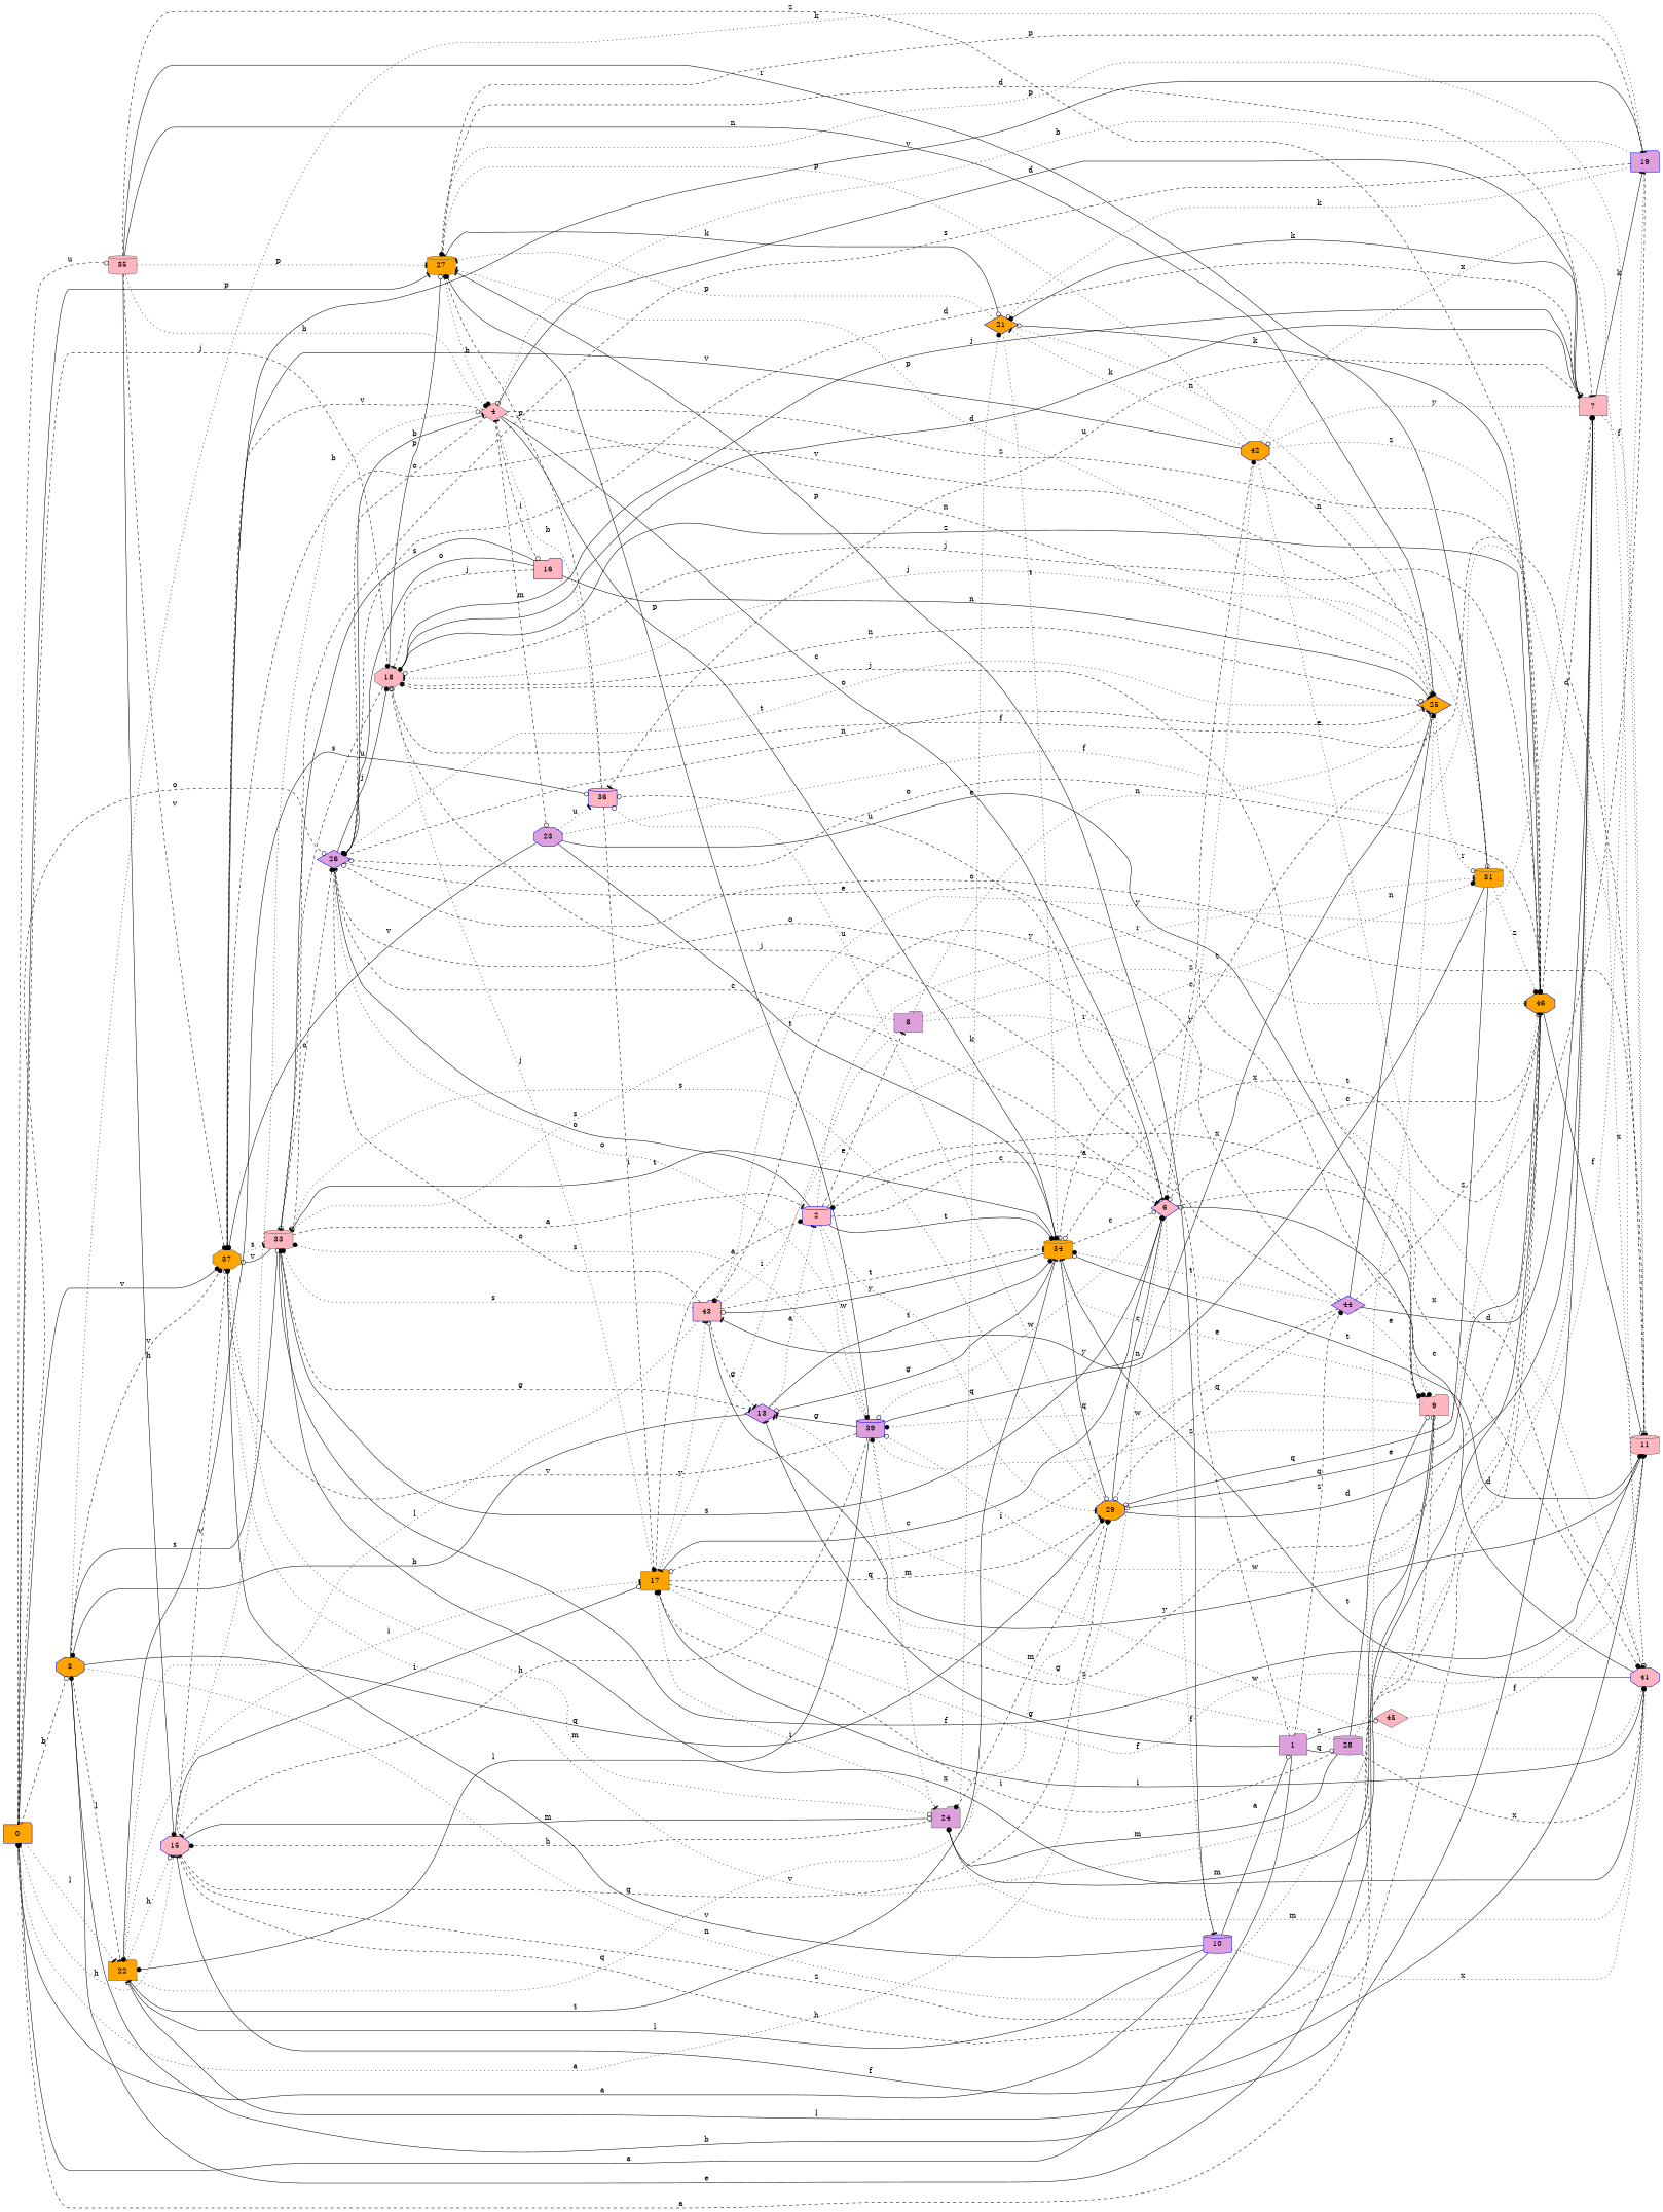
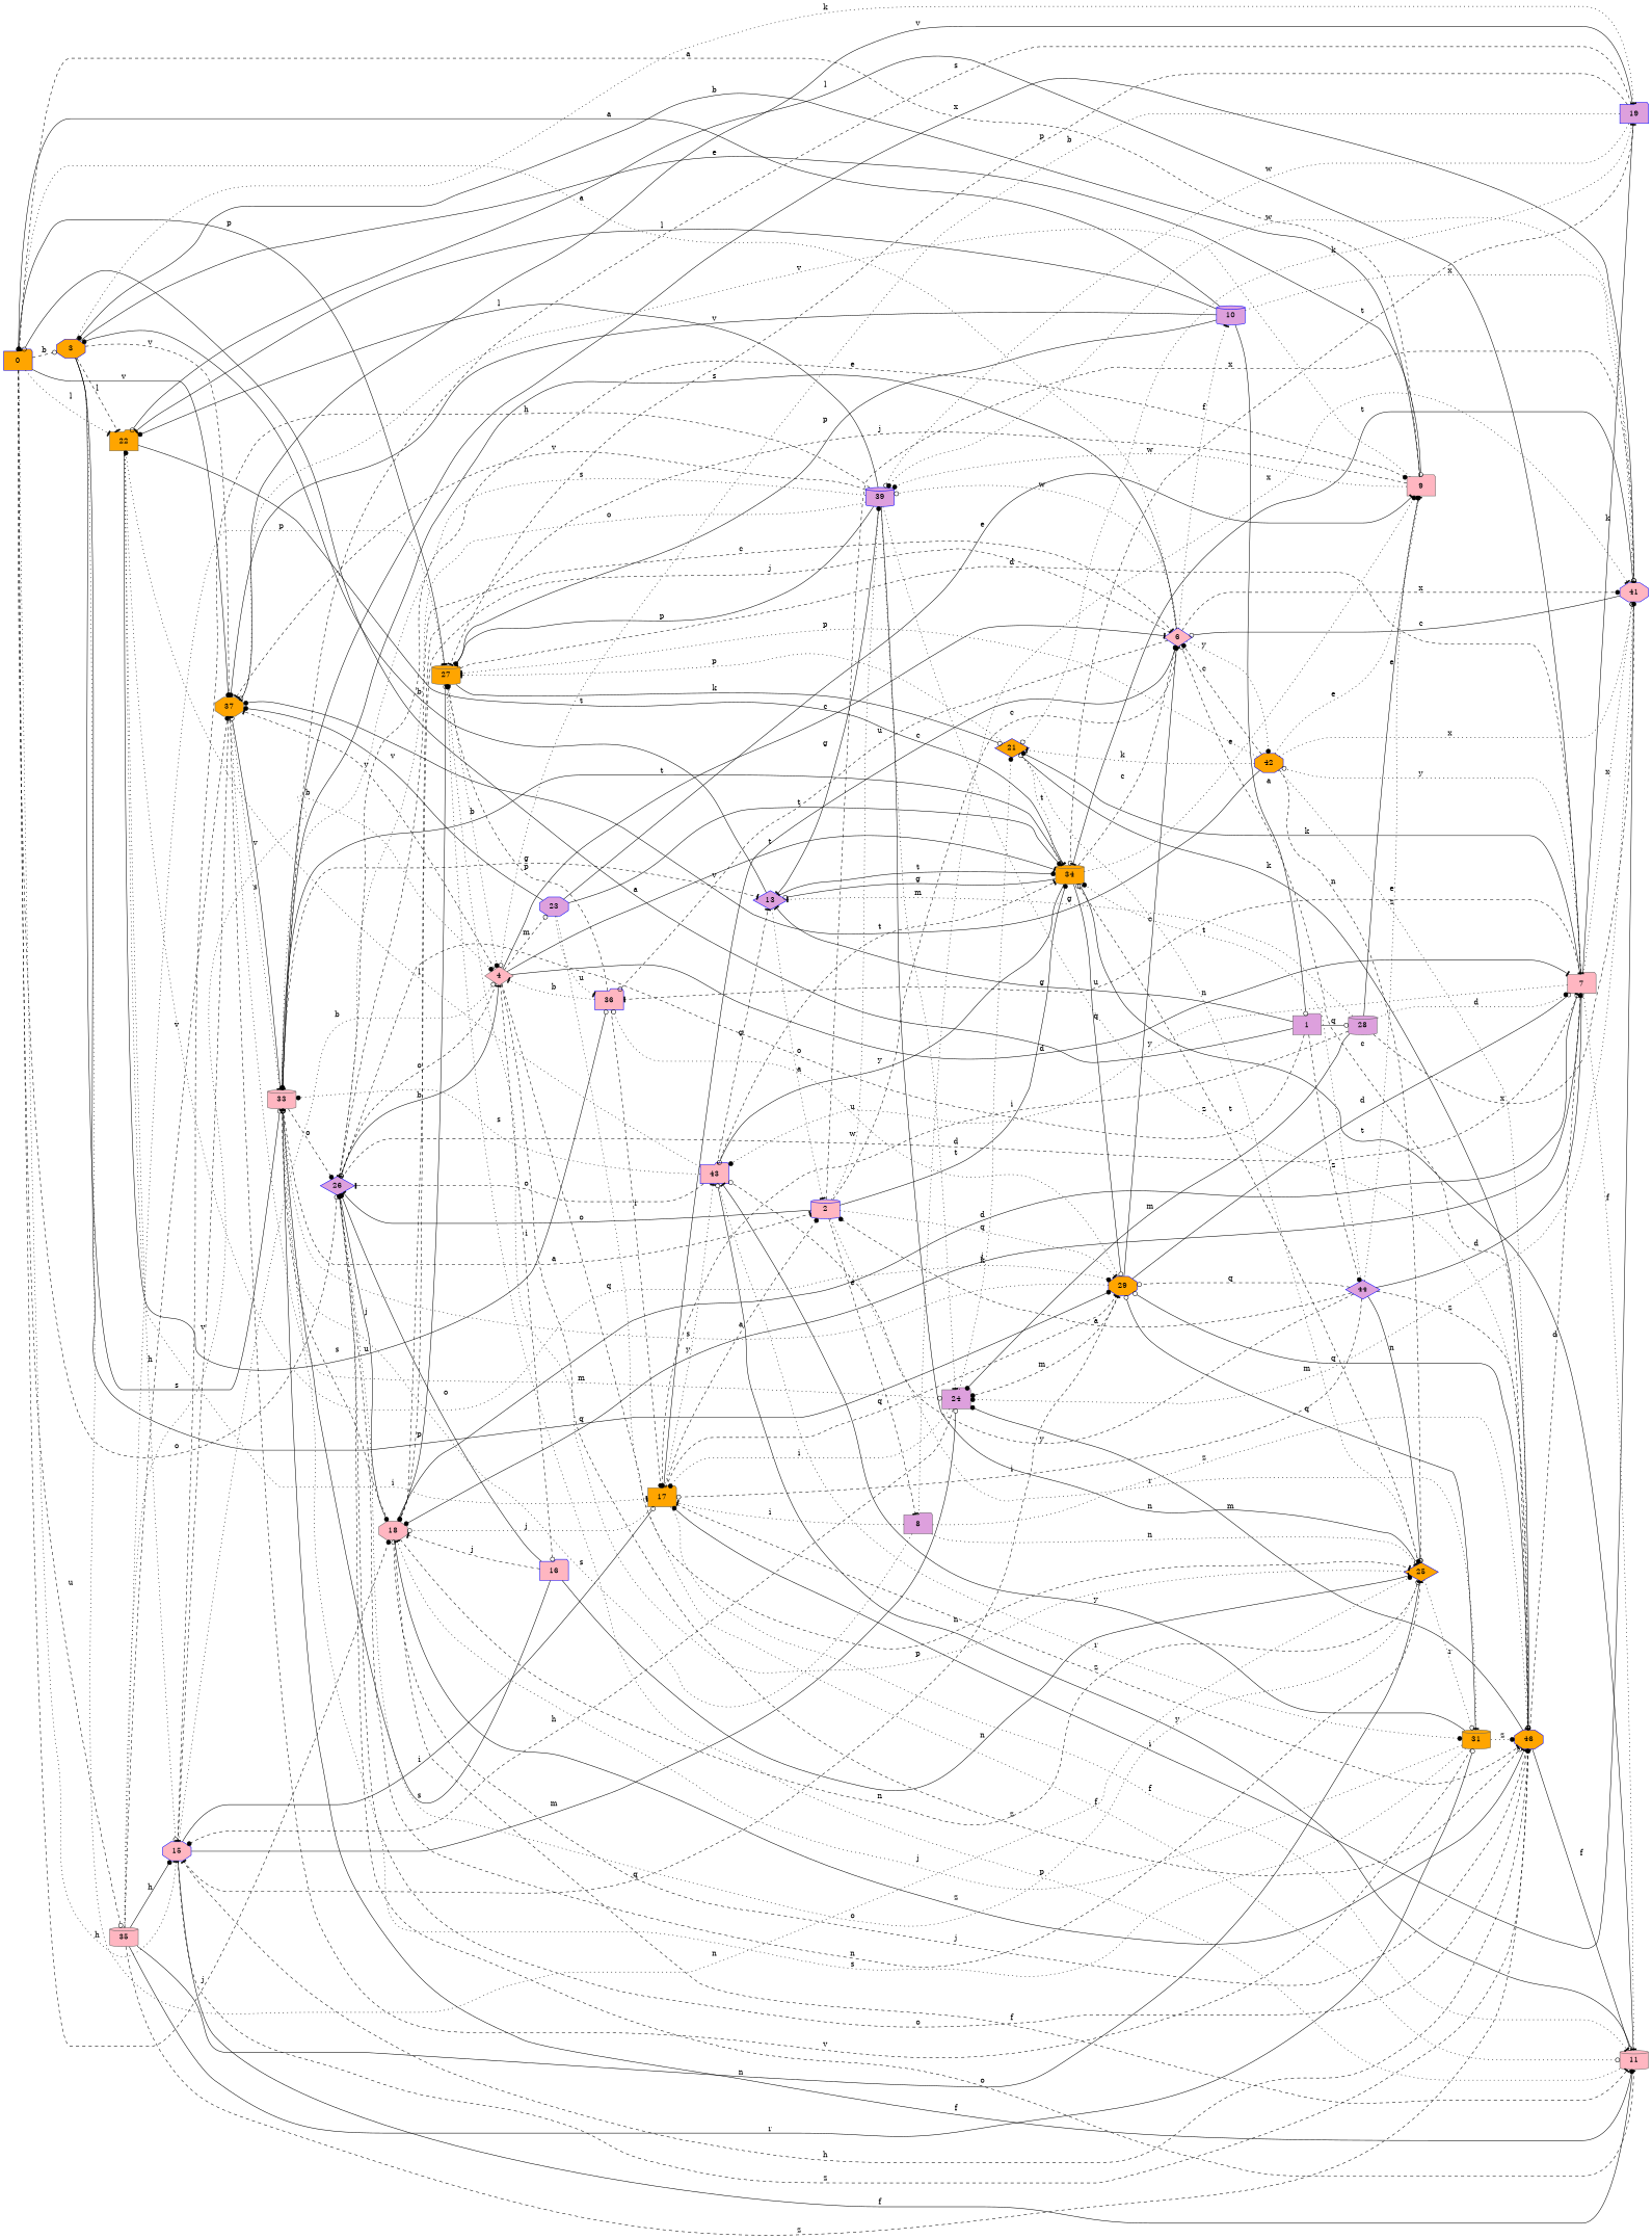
  strict digraph {
    rankdir=LR
    node [color=blue fillcolor=lightpink shape=folder style=filled]
    edge [arrowhead=tee style=solid]
    0 [fillcolor=orange]
    3 [fillcolor=orange shape=octagon]
    15 [shape=octagon]
    18 [color=gray40 shape=octagon]
    22 [color=gray40 fillcolor=orange]
    26 [fillcolor=plum shape=diamond]
    27 [color=gray40 fillcolor=orange shape=cylinder]
    35 [color=gray40 shape=cylinder]
    37 [color=gray40 fillcolor=orange shape=octagon]
    29 [fillcolor=orange shape=octagon]
    9 [color=gray40]
    19 [fillcolor=plum]
    25 [fillcolor=orange shape=diamond]
    33 [color=gray40 shape=cylinder]
    4 [color=gray40 shape=diamond]
    46 [fillcolor=orange shape=octagon]
    11 [color=gray40 shape=cylinder]
    17 [color=gray40 fillcolor=orange]
    24 [color=gray40 fillcolor=plum]
    7 [color=gray40]
    34 [color=gray40 fillcolor=orange shape=cylinder]
-   36 [shape=cylinder]
+   36
    6 [shape=diamond]
    21 [fillcolor=orange shape=diamond]
    31 [color=gray40 fillcolor=orange shape=cylinder]
    1 [color=gray40 fillcolor=plum]
    13 [fillcolor=plum shape=diamond]
    28 [color=gray40 fillcolor=plum shape=cylinder]
    44 [fillcolor=plum shape=diamond]
-   45 [color=gray40 shape=diamond]
    2 [shape=cylinder]
    41 [shape=octagon]
    43
    8 [color=gray40 fillcolor=plum]
    39 [fillcolor=plum shape=cylinder]
    10 [fillcolor=plum shape=cylinder]
    42 [fillcolor=orange shape=octagon]
    16
    23 [fillcolor=plum shape=octagon]
    0 -> 3 [arrowhead=odot label=b style=dashed]
    0 -> 15 [label=h style=dotted]
    0 -> 18 [arrowhead=dot label=j style=dashed]
    0 -> 22 [label=l style=dotted]
    0 -> 26 [arrowhead=odot label=o style=dashed]
    0 -> 27 [label=p]
    0 -> 35 [arrowhead=odot label=u style=dashed]
    0 -> 37 [arrowhead=dot label=v]
    3 -> 22 [label=l style=dashed]
    3 -> 37 [arrowhead=dot label=v style=dashed]
    3 -> 29 [arrowhead=dot label=q]
    3 -> 9 [arrowhead=odot label=e]
    3 -> 19 [label=k style=dotted]
    3 -> 25 [arrowhead=dot label=n style=dotted]
    3 -> 33 [arrowhead=odot label=s]
    15 -> 37 [arrowhead=odot label=v style=dashed]
    15 -> 29 [label=q style=dashed]
    15 -> 4 [arrowhead=odot label=b style=dotted]
    15 -> 46 [label=z style=dashed]
    15 -> 11 [label=f]
    15 -> 17 [arrowhead=odot label=i]
    15 -> 24 [arrowhead=odot label=m]
    18 -> 27 [arrowhead=odot label=p]
    18 -> 25 [arrowhead=odot label=n style=dashed]
    18 -> 33 [label=s style=dashed]
    18 -> 46 [label=z]
    18 -> 11 [label=f style=dashed]
    18 -> 7 [label=d]
    22 -> 15 [arrowhead=odot label=h style=dotted]
    22 -> 29 [arrowhead=dot label=q style=dotted]
    22 -> 17 [label=i style=dotted]
    22 -> 34 [label=t]
    22 -> 36 [arrowhead=odot label=u]
    26 -> 18 [arrowhead=dot label=j]
    26 -> 9 [arrowhead=dot label=e style=dashed]
    26 -> 25 [label=n style=dashed]
    26 -> 4 [label=b]
    26 -> 7 [arrowhead=odot label=d style=dashed]
    26 -> 6 [label=c style=dashed]
    27 -> 4 [arrowhead=dot label=b style=dotted]
    27 -> 7 [label=d style=dashed]
    27 -> 21 [arrowhead=odot label=k]
    35 -> 15 [arrowhead=dot label=h]
    35 -> 27 [label=p style=dotted]
    35 -> 37 [arrowhead=dot label=v style=dashed]
    35 -> 25 [label=n]
    35 -> 4 [arrowhead=dot label=b style=dotted]
    35 -> 46 [arrowhead=dot label=z style=dashed]
    35 -> 31 [arrowhead=odot label=r]
    37 -> 33 [label=s style=dotted]
    37 -> 24 [arrowhead=odot label=m style=dotted]
    29 -> 33 [arrowhead=odot label=s style=dotted]
    29 -> 24 [arrowhead=dot label=m style=dashed]
    29 -> 7 [arrowhead=odot label=d]
    29 -> 36 [arrowhead=odot label=u style=dotted]
    29 -> 6 [arrowhead=dot label=c]
    9 -> 0 [label=a style=dashed]
    9 -> 3 [arrowhead=dot label=b]
    9 -> 18 [arrowhead=dot label=j style=dashed]
    9 -> 37 [arrowhead=odot label=v style=dotted]
    9 -> 39 [arrowhead=dot label=w style=dotted]
    19 -> 27 [label=p style=dashed]
    19 -> 37 [label=v]
    19 -> 33 [label=s style=dashed]
    19 -> 4 [arrowhead=odot label=b style=dotted]
    19 -> 34 [arrowhead=odot label=t style=dashed]
    19 -> 21 [arrowhead=odot label=k style=dotted]
    19 -> 39 [arrowhead=odot label=w style=dotted]
    25 -> 26 [arrowhead=dot label=o style=dotted]
    25 -> 27 [label=p style=dotted]
    25 -> 34 [arrowhead=odot label=t style=dashed]
    25 -> 31 [arrowhead=odot label=r style=dotted]
    33 -> 26 [arrowhead=dot label=o style=dashed]
    33 -> 37 [arrowhead=odot label=v]
    33 -> 11 [arrowhead=dot label=f]
    33 -> 34 [label=t]
    33 -> 13 [label=g style=dashed]
    33 -> 2 [label=a style=dashed]
    33 -> 41 [arrowhead=odot label=x]
    4 -> 26 [arrowhead=odot label=o style=dashed]
    4 -> 37 [label=v style=dashed]
    4 -> 25 [label=n style=dashed]
    4 -> 46 [arrowhead=odot label=z style=dashed]
    4 -> 7 [label=d]
    4 -> 34 [label=t]
    4 -> 6 [label=c]
    4 -> 16 [arrowhead=odot label=i style=dashed]
    4 -> 23 [arrowhead=odot label=m style=dashed]
    46 -> 15 [label=h style=dashed]
    46 -> 18 [arrowhead=odot label=j style=dashed]
    46 -> 26 [arrowhead=odot label=o style=dashed]
    46 -> 29 [arrowhead=odot label=q]
    46 -> 11 [arrowhead=odot label=f]
    46 -> 24 [arrowhead=dot label=m]
    46 -> 7 [arrowhead=dot label=d style=dashed]
    46 -> 6 [arrowhead=odot label=c style=dashed]
    46 -> 21 [arrowhead=odot label=k]
    11 -> 26 [arrowhead=odot label=o style=dashed]
    11 -> 27 [arrowhead=dot label=p style=dotted]
    11 -> 34 [arrowhead=odot label=t]
    11 -> 43 [arrowhead=odot label=y]
    17 -> 18 [arrowhead=odot label=j style=dotted]
    17 -> 29 [label=q style=dashed]
    17 -> 46 [label=z style=dashed]
    17 -> 11 [label=f style=dotted]
    17 -> 6 [arrowhead=dot label=c]
    17 -> 2 [arrowhead=dot label=a style=dashed]
    17 -> 43 [label=y style=dotted]
    24 -> 15 [arrowhead=dot label=h style=dashed]
    24 -> 17 [arrowhead=dot label=i style=dotted]
    24 -> 21 [arrowhead=dot label=k style=dotted]
    7 -> 18 [arrowhead=dot label=j]
    7 -> 22 [arrowhead=odot label=l]
    7 -> 19 [label=k]
    7 -> 11 [label=f style=dotted]
    7 -> 36 [label=u style=dashed]
    7 -> 21 [arrowhead=dot label=k]
    7 -> 41 [arrowhead=odot label=x style=dotted]
    7 -> 43 [arrowhead=dot label=y style=dotted]
    7 -> 42 [arrowhead=odot label=y style=dotted]
    34 -> 29 [arrowhead=odot label=q]
    34 -> 9 [arrowhead=dot label=e style=dotted]
    34 -> 6 [arrowhead=odot label=c style=dashed]
    34 -> 13 [arrowhead=odot label=g]
    34 -> 43 [arrowhead=odot label=y]
    36 -> 27 [arrowhead=dot label=p style=dashed]
    36 -> 4 [label=b style=dotted]
    36 -> 17 [arrowhead=dot label=i style=dashed]
    6 -> 0 [arrowhead=dot label=a style=dotted]
    6 -> 18 [arrowhead=odot label=j style=dashed]
    6 -> 33 [arrowhead=dot label=s]
    6 -> 36 [arrowhead=odot label=u style=dashed]
    6 -> 41 [arrowhead=dot label=x style=dashed]
    6 -> 39 [arrowhead=odot label=w style=dotted]
    6 -> 10 [label=f style=dotted]
    6 -> 42 [arrowhead=dot label=y style=dotted]
    21 -> 27 [label=p style=dotted]
    21 -> 25 [arrowhead=dot label=n style=dotted]
    21 -> 34 [arrowhead=odot label=t style=dotted]
    31 -> 18 [label=j style=dotted]
    31 -> 37 [label=v style=dashed]
    31 -> 29 [arrowhead=odot label=q]
+   31 -> 33 [label=s style=dotted]
    31 -> 46 [arrowhead=dot label=z style=dotted]
    31 -> 43 [label=y]
    1 -> 0 [arrowhead=odot label=a]
    1 -> 26 [arrowhead=odot label=o style=dashed]
    1 -> 13 [label=g]
    1 -> 28 [arrowhead=odot label=q]
    1 -> 44 [arrowhead=dot label=z style=dashed]
-   1 -> 45 [arrowhead=odot label=z]
    13 -> 3 [arrowhead=dot label=b]
    13 -> 34 [arrowhead=dot label=t]
    13 -> 2 [label=a style=dotted]
    28 -> 9 [arrowhead=odot label=e]
    28 -> 17 [arrowhead=dot label=i style=dashed]
    28 -> 24 [arrowhead=dot label=m]
    28 -> 7 [arrowhead=dot label=d style=dotted]
    28 -> 13 [label=g style=dotted]
    28 -> 41 [arrowhead=dot label=x style=dashed]
    44 -> 29 [arrowhead=odot label=q style=dashed]
    44 -> 9 [arrowhead=dot label=e style=dotted]
    44 -> 25 [arrowhead=odot label=n]
    44 -> 46 [arrowhead=odot label=z style=dashed]
    44 -> 17 [arrowhead=odot label=i style=dashed]
    44 -> 7 [arrowhead=odot label=d]
    44 -> 34 [arrowhead=dot label=t style=dotted]
    44 -> 2 [arrowhead=dot label=a style=dashed]
    44 -> 43 [arrowhead=odot label=y style=dashed]
-   45 -> 11 [arrowhead=dot label=f style=dotted]
    2 -> 26 [label=o]
    2 -> 29 [label=q style=dotted]
    2 -> 34 [arrowhead=dot label=t]
    2 -> 6 [label=c style=dashed]
    2 -> 31 [label=r style=dotted]
    2 -> 41 [label=x style=dashed]
    2 -> 8 [label=e style=dashed]
    2 -> 39 [arrowhead=dot label=w style=dotted]
    41 -> 17 [arrowhead=dot label=i]
    41 -> 24 [arrowhead=dot label=m style=dotted]
    41 -> 34 [label=t]
    41 -> 6 [arrowhead=odot label=c]
    41 -> 39 [arrowhead=dot label=w style=dotted]
    43 -> 22 [arrowhead=dot label=l style=dotted]
    43 -> 26 [label=o style=dashed]
    43 -> 33 [arrowhead=dot label=s style=dotted]
    43 -> 34 [label=t style=dashed]
    43 -> 31 [arrowhead=dot label=r style=dotted]
    43 -> 13 [label=g style=dashed]
    8 -> 25 [label=n style=dotted]
    8 -> 33 [arrowhead=odot label=s style=dotted]
    8 -> 46 [label=z style=dotted]
    8 -> 17 [label=i style=dotted]
    8 -> 41 [label=x style=dotted]
    39 -> 15 [label=h style=dashed]
    39 -> 22 [arrowhead=dot label=l]
    39 -> 26 [label=o style=dotted]
    39 -> 27 [arrowhead=dot label=p]
    39 -> 37 [label=v style=dashed]
    39 -> 25 [arrowhead=odot label=n]
    39 -> 33 [arrowhead=dot label=s style=dotted]
    39 -> 46 [arrowhead=odot label=z style=dotted]
    39 -> 24 [label=m style=dotted]
    39 -> 13 [label=g]
    10 -> 0 [arrowhead=dot label=a]
    10 -> 22 [label=l]
    10 -> 27 [label=p]
    10 -> 37 [arrowhead=dot label=v]
    10 -> 1 [arrowhead=odot label=a]
    10 -> 41 [arrowhead=odot label=x style=dotted]
    42 -> 27 [label=p style=dotted]
    42 -> 37 [arrowhead=dot label=v]
    42 -> 9 [label=e style=dotted]
    42 -> 25 [arrowhead=odot label=n style=dashed]
    42 -> 46 [arrowhead=odot label=z style=dotted]
    42 -> 6 [arrowhead=dot label=c style=dashed]
    42 -> 21 [label=k style=dotted]
    42 -> 41 [arrowhead=odot label=x style=dotted]
    16 -> 18 [label=j style=dashed]
    16 -> 26 [arrowhead=dot label=o]
    16 -> 25 [label=n]
    16 -> 33 [arrowhead=odot label=s]
    23 -> 37 [arrowhead=dot label=v]
    23 -> 9 [label=e]
    23 -> 11 [arrowhead=odot label=f style=dotted]
    23 -> 34 [arrowhead=dot label=t]
    23 -> 36 [label=u style=dotted]
  }
